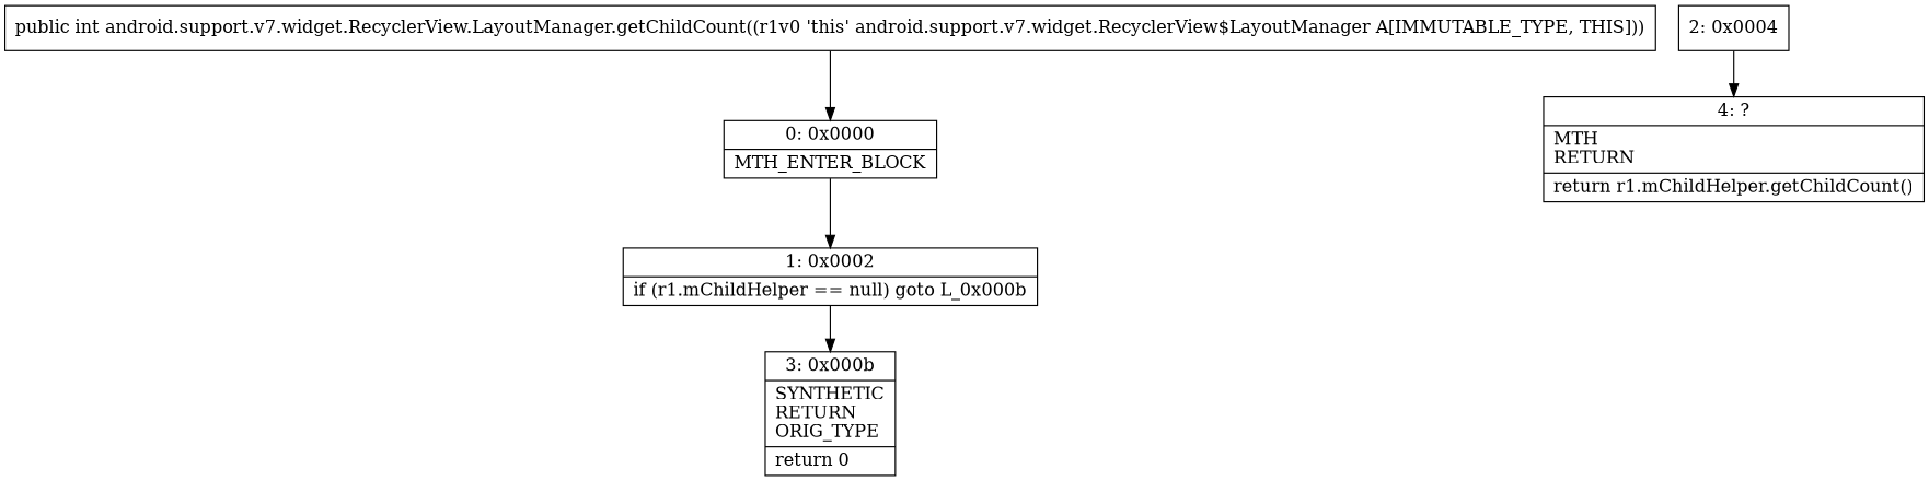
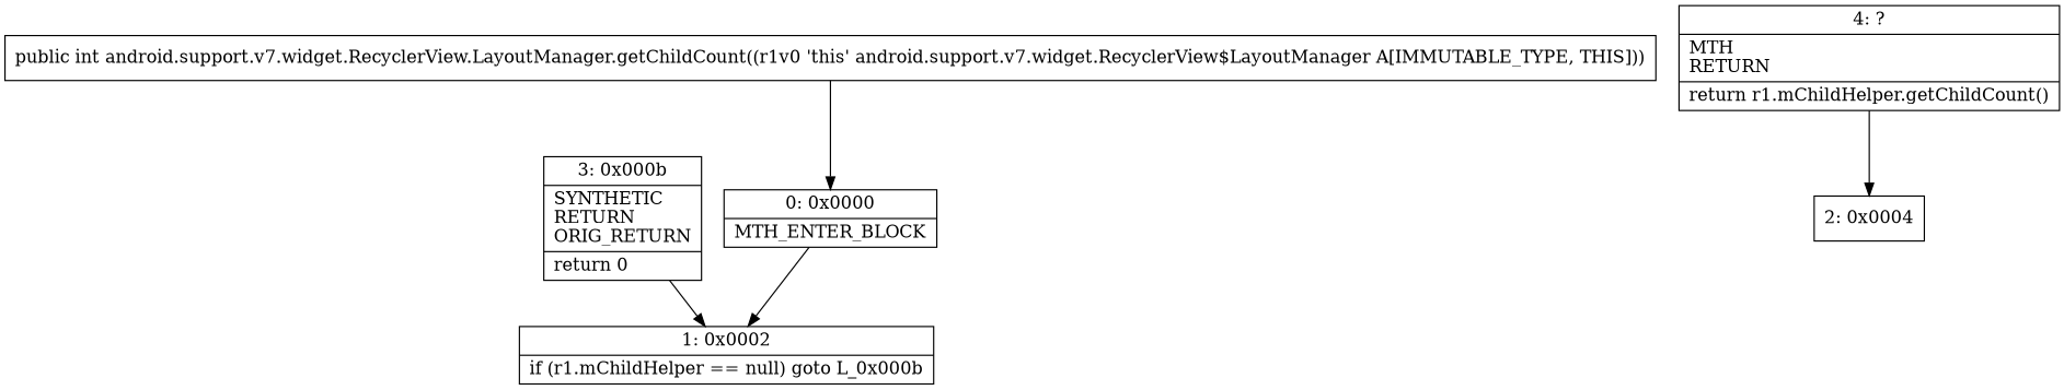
  digraph {
    node [shape=record]
    n1 [label="{0\:\ 0x0000|MTH_ENTER_BLOCK\l}"]
    n2 [label="{1\:\ 0x0002|if (r1.mChildHelper == null) goto L_0x000b\l}"]
-   n3 [label="{3\:\ 0x000b|SYNTHETIC\lRETURN\lORIG_TYPE\l|return 0\l}"]
+   n3 [label="{3\:\ 0x000b|SYNTHETIC\lRETURN\lORIG_RETURN\l|return 0\l}"]
    n4 [label="{2\:\ 0x0004}"]
    n5 [label="{4\:\ ?|MTH\lRETURN\l|return r1.mChildHelper.getChildCount()\l}"]
    n6 [label="{public int android.support.v7.widget.RecyclerView.LayoutManager.getChildCount((r1v0 'this' android.support.v7.widget.RecyclerView$LayoutManager A[IMMUTABLE_TYPE, THIS])) }"]
    n1 -> n2
-   n2 -> n3
-   n4 -> n5
+   n3 -> n2
+   n5 -> n4
    n6 -> n1
  }
